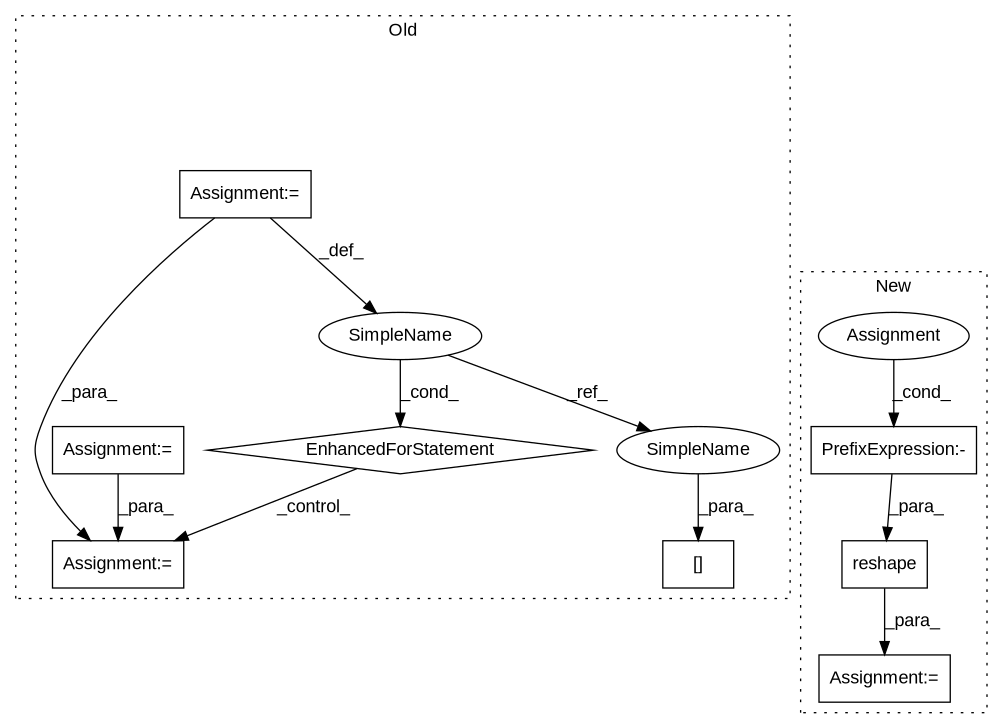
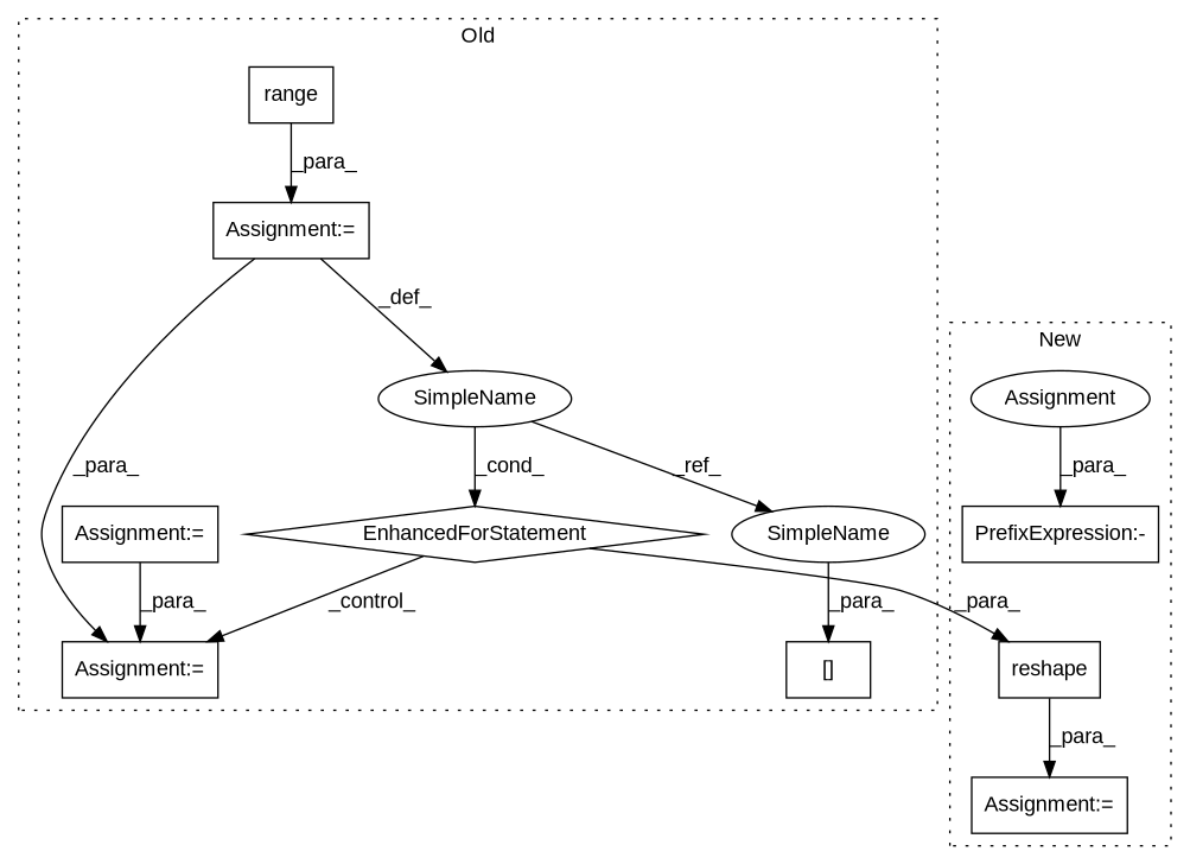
  digraph {
    fontname="Liberation Sans"
    node [a=7 fontname="Liberation Sans" l=1 s="728,802" shape=box]
    edge [fontname="Liberation Sans"]
+   n1 [a=32 l="6,1" label=range s="789,801"]
    n2 [l="53,2" label="Assignment:="]
    n3 [l=2 label="Assignment:=" s=882]
    n4 [a=70 l="53,2" label=EnhancedForStatement shape=diamond]
    n5 [a=42 label=SimpleName s=785 shape=ellipse]
    n6 [label="Assignment:=" s=678]
    n7 [a=2 l="2,1" label="[]" s="929,932"]
    n8 [a=42 label=SimpleName s=931 shape=ellipse]
    n9 [a=32 l="13,2" label=reshape s="832,875"]
    n10 [a=38 label="PrefixExpression:-" s=845]
    n11 [a=34 label=Assignment s=846 shape=ellipse]
    n12 [label="Assignment:=" s=829]
    subgraph cluster_1 {
      label=Old
      style=dotted
+     n1
      n2
      n3
      n4
      n5
      n6
      n7
      n8
    }
    subgraph cluster_2 {
      label=New
      style=dotted
      n9
      n10
      n11
      n12
    }
+   n1 -> n2 [label=_para_]
    n2 -> n3 [label=_para_]
    n2 -> n5 [label=_def_]
    n4 -> n3 [label=_control_]
    n5 -> n4 [label=_cond_]
    n5 -> n8 [label=_ref_]
    n6 -> n3 [label=_para_]
    n8 -> n7 [label=_para_]
    n9 -> n12 [label=_para_]
-   n10 -> n9 [label=_para_]
-   n11 -> n10 [label=_cond_]
+   n4 -> n9 [label=_para_]
+   n11 -> n10 [label=_para_]
  }
